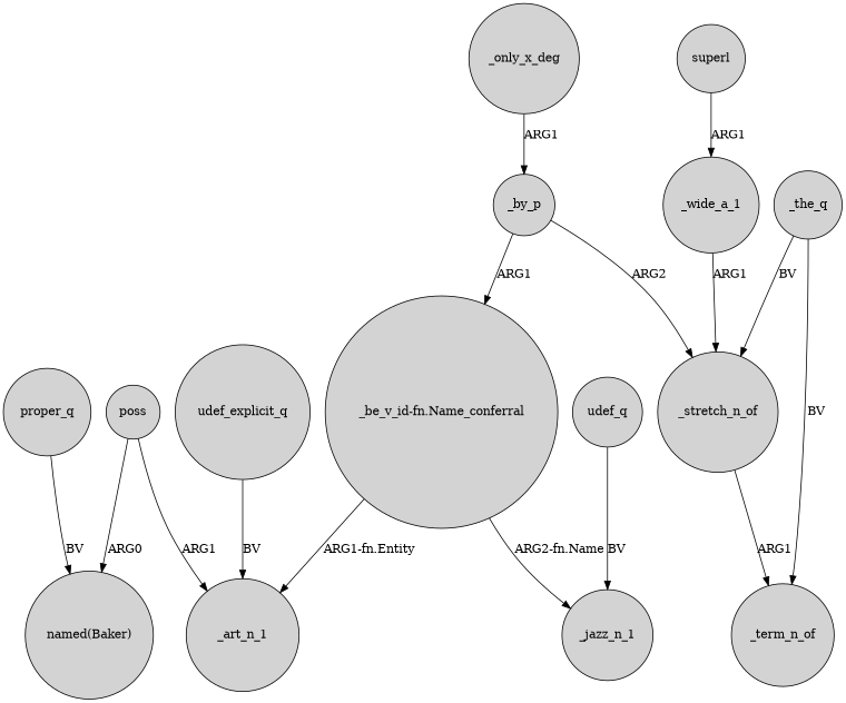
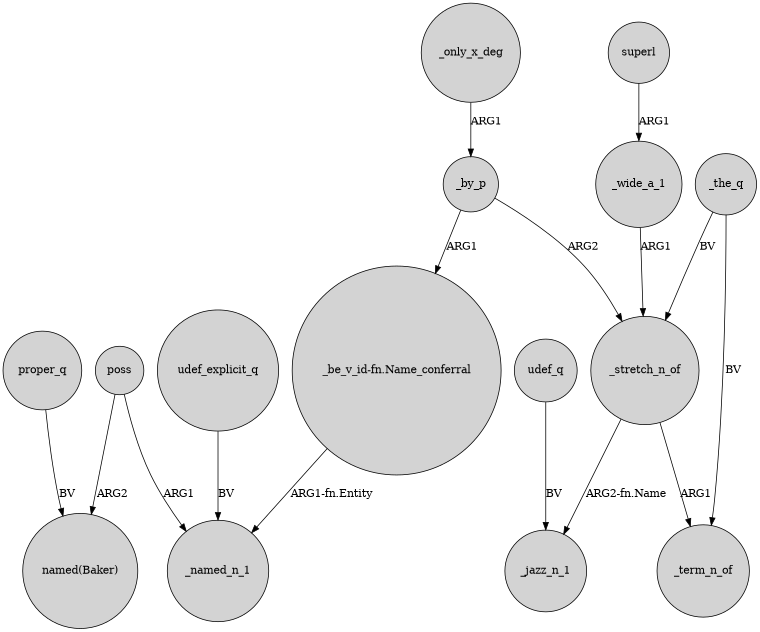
  digraph {
    node [shape=circle style=filled]
    proper_q
    "named(Baker)"
    _the_q
    _stretch_n_of
    _term_n_of
    "_be_v_id-fn.Name_conferral"
    _jazz_n_1
-   _art_n_1
+   _art_n_1 [label=_named_n_1]
    poss
    _by_p
    _only_x_deg
    _wide_a_1
    udef_q
    n14 [label=udef_explicit_q]
    superl
    proper_q -> "named(Baker)" [label=BV]
    _the_q -> _stretch_n_of [label=BV]
    _the_q -> _term_n_of [label=BV]
    _stretch_n_of -> _term_n_of [label=ARG1]
-   "_be_v_id-fn.Name_conferral" -> _jazz_n_1 [label="ARG2-fn.Name"]
+   _stretch_n_of -> _jazz_n_1 [label="ARG2-fn.Name"]
    "_be_v_id-fn.Name_conferral" -> _art_n_1 [label="ARG1-fn.Entity"]
-   poss -> "named(Baker)" [label=ARG0]
+   poss -> "named(Baker)" [label=ARG2]
    poss -> _art_n_1 [label=ARG1]
    _by_p -> _stretch_n_of [label=ARG2]
    _by_p -> "_be_v_id-fn.Name_conferral" [label=ARG1]
    _only_x_deg -> _by_p [label=ARG1]
    _wide_a_1 -> _stretch_n_of [label=ARG1]
    udef_q -> _jazz_n_1 [label=BV]
    n14 -> _art_n_1 [label=BV]
    superl -> _wide_a_1 [label=ARG1]
  }
